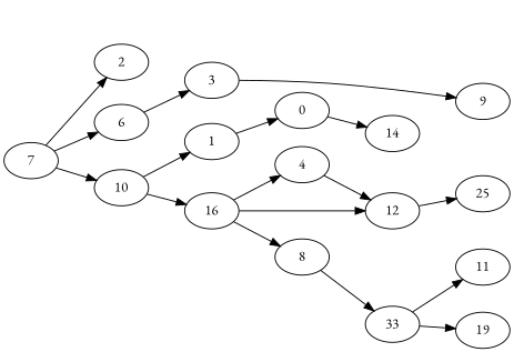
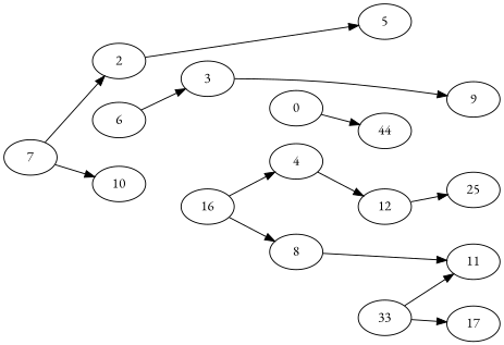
  digraph {
    fontname="EB Garamond"
    rankdir=LR
    node [fontname="EB Garamond"]
    edge [fontname="EB Garamond" weight=0]
    0
-   14
-   1
+   14 [label=44]
    2
+   5
    3
    9
    4
    12
    n10 [label=25]
    6
    7
    10
    16
    n15 [label=33]
    8
    11
-   17 [label=19]
+   17
    0 -> 14
-   1 -> 0
+   2 -> 5
    3 -> 9
    4 -> 12
    12 -> n10
    6 -> 3
    7 -> 2
-   7 -> 6
    7 -> 10
-   10 -> 1
-   10 -> 16
    16 -> 4
-   16 -> 12 [weight=1]
    16 -> 8
    n15 -> 11
    n15 -> 17
-   8 -> n15
+   8 -> 11
  }
